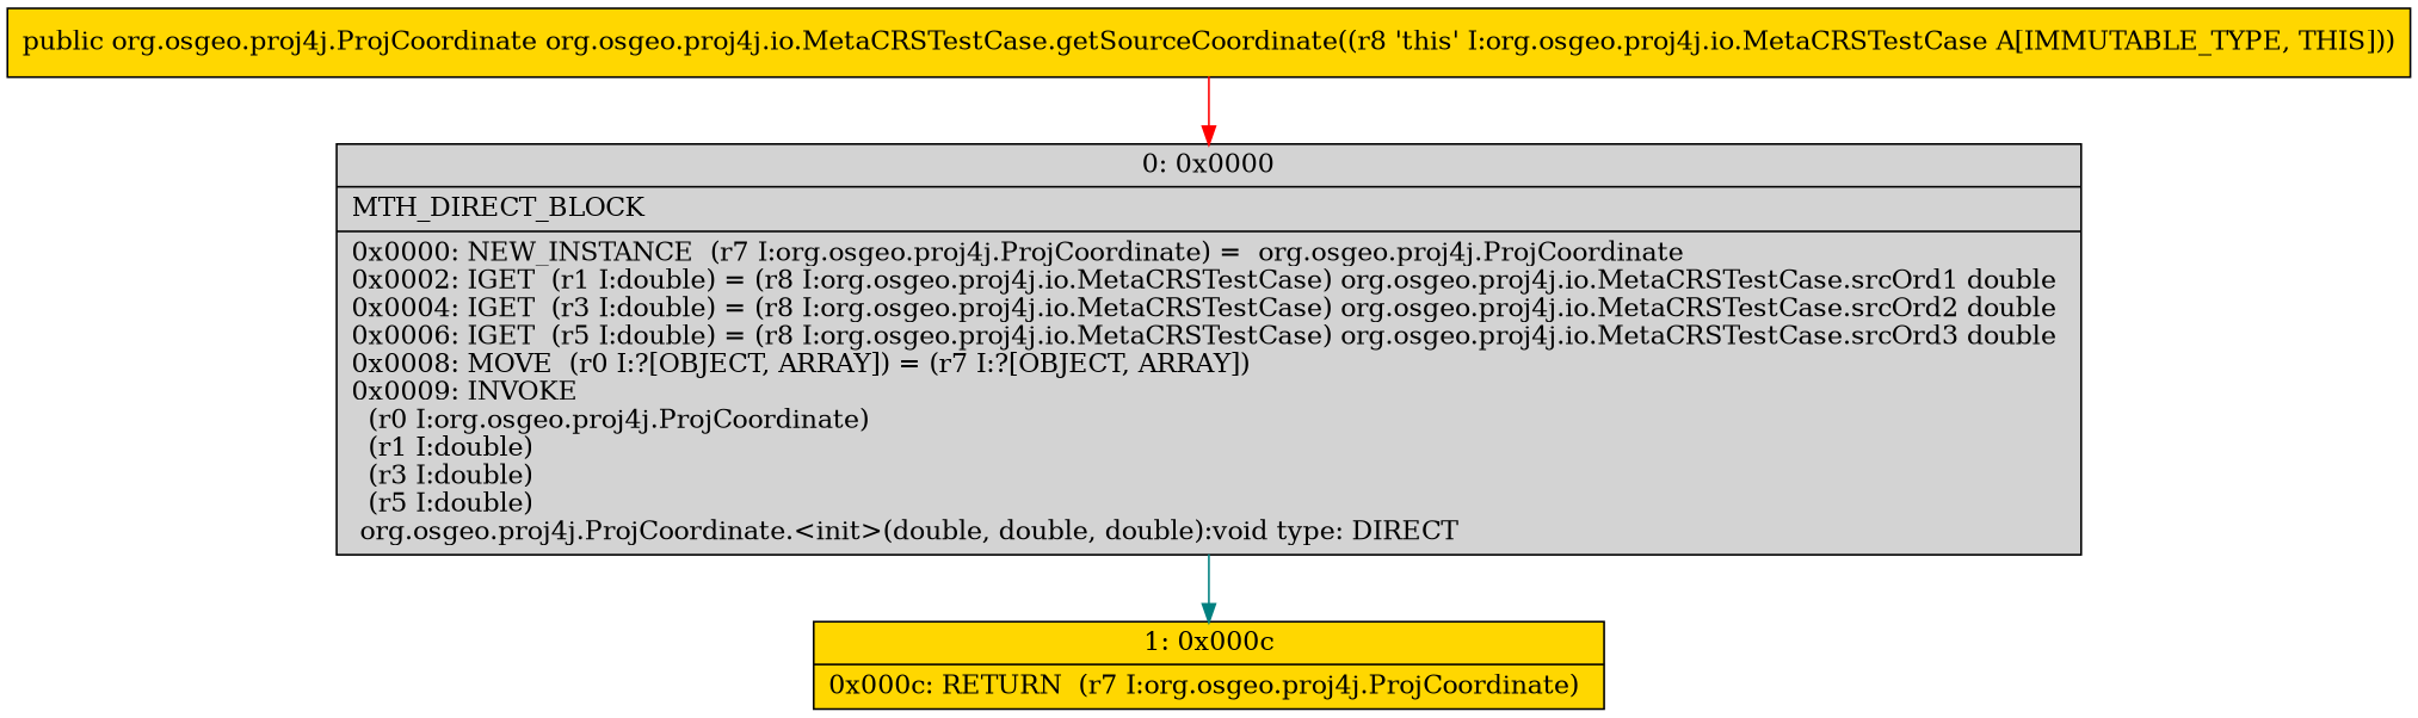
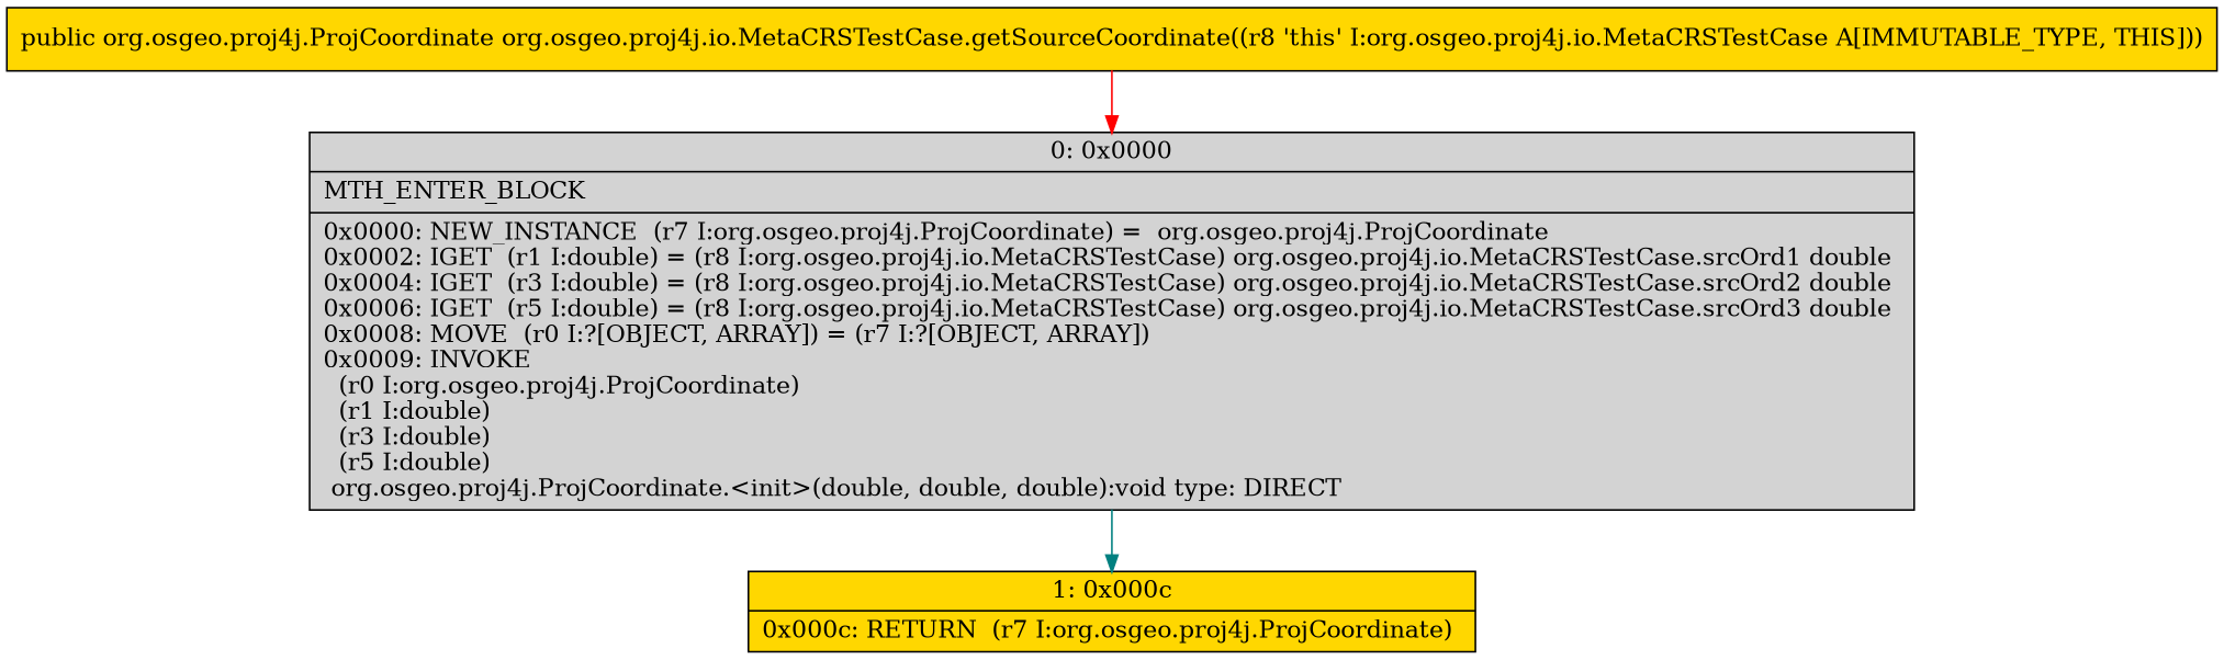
  digraph {
    node [shape=record style=filled fillcolor=gold]
-   n1 [label="{0\:\ 0x0000|MTH_DIRECT_BLOCK\l|0x0000: NEW_INSTANCE  (r7 I:org.osgeo.proj4j.ProjCoordinate) =  org.osgeo.proj4j.ProjCoordinate \l0x0002: IGET  (r1 I:double) = (r8 I:org.osgeo.proj4j.io.MetaCRSTestCase) org.osgeo.proj4j.io.MetaCRSTestCase.srcOrd1 double \l0x0004: IGET  (r3 I:double) = (r8 I:org.osgeo.proj4j.io.MetaCRSTestCase) org.osgeo.proj4j.io.MetaCRSTestCase.srcOrd2 double \l0x0006: IGET  (r5 I:double) = (r8 I:org.osgeo.proj4j.io.MetaCRSTestCase) org.osgeo.proj4j.io.MetaCRSTestCase.srcOrd3 double \l0x0008: MOVE  (r0 I:?[OBJECT, ARRAY]) = (r7 I:?[OBJECT, ARRAY]) \l0x0009: INVOKE  \l  (r0 I:org.osgeo.proj4j.ProjCoordinate)\l  (r1 I:double)\l  (r3 I:double)\l  (r5 I:double)\l org.osgeo.proj4j.ProjCoordinate.\<init\>(double, double, double):void type: DIRECT \l}" fillcolor=lightgrey]
+   n1 [label="{0\:\ 0x0000|MTH_ENTER_BLOCK\l|0x0000: NEW_INSTANCE  (r7 I:org.osgeo.proj4j.ProjCoordinate) =  org.osgeo.proj4j.ProjCoordinate \l0x0002: IGET  (r1 I:double) = (r8 I:org.osgeo.proj4j.io.MetaCRSTestCase) org.osgeo.proj4j.io.MetaCRSTestCase.srcOrd1 double \l0x0004: IGET  (r3 I:double) = (r8 I:org.osgeo.proj4j.io.MetaCRSTestCase) org.osgeo.proj4j.io.MetaCRSTestCase.srcOrd2 double \l0x0006: IGET  (r5 I:double) = (r8 I:org.osgeo.proj4j.io.MetaCRSTestCase) org.osgeo.proj4j.io.MetaCRSTestCase.srcOrd3 double \l0x0008: MOVE  (r0 I:?[OBJECT, ARRAY]) = (r7 I:?[OBJECT, ARRAY]) \l0x0009: INVOKE  \l  (r0 I:org.osgeo.proj4j.ProjCoordinate)\l  (r1 I:double)\l  (r3 I:double)\l  (r5 I:double)\l org.osgeo.proj4j.ProjCoordinate.\<init\>(double, double, double):void type: DIRECT \l}" fillcolor=lightgrey]
    n2 [label="{1\:\ 0x000c|0x000c: RETURN  (r7 I:org.osgeo.proj4j.ProjCoordinate) \l}"]
    n3 [label="{public org.osgeo.proj4j.ProjCoordinate org.osgeo.proj4j.io.MetaCRSTestCase.getSourceCoordinate((r8 'this' I:org.osgeo.proj4j.io.MetaCRSTestCase A[IMMUTABLE_TYPE, THIS])) }"]
    n1 -> n2 [color=teal]
    n3 -> n1 [color=red]
  }
